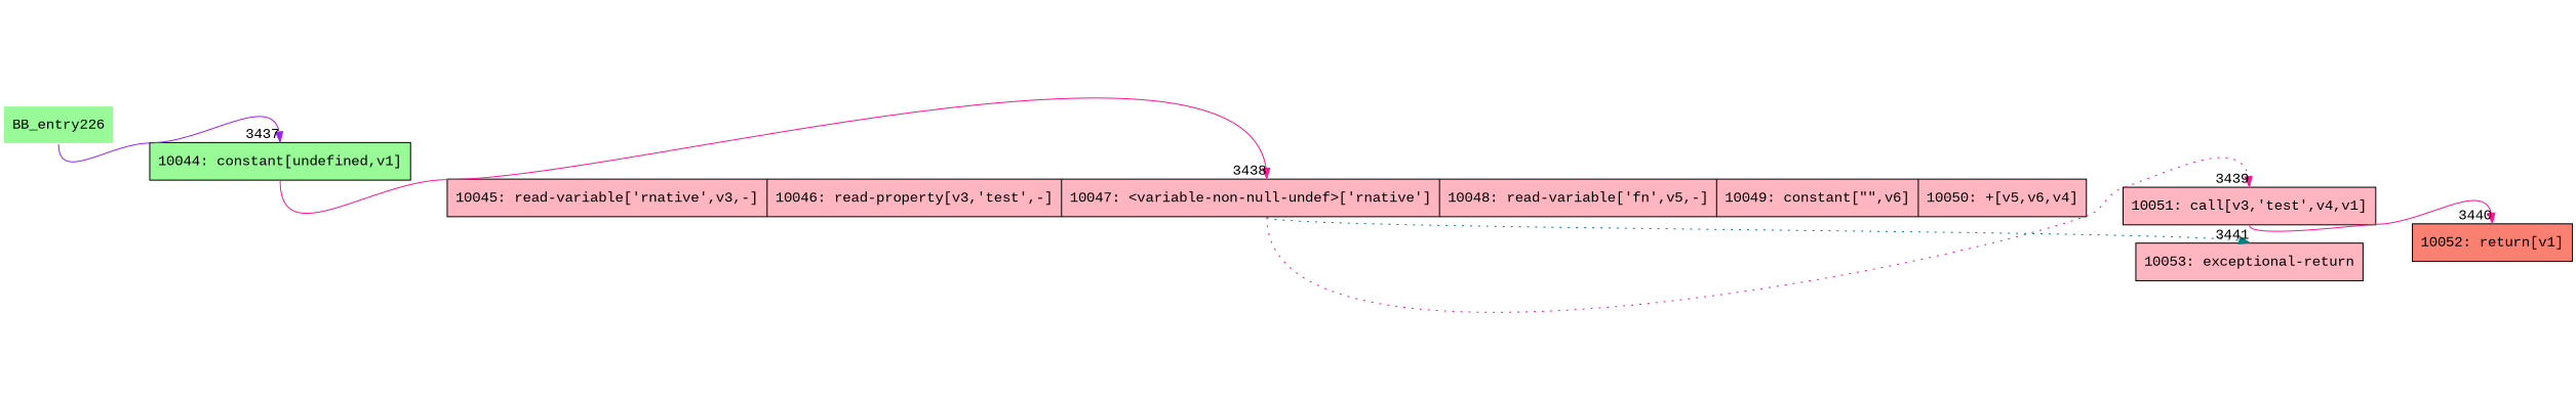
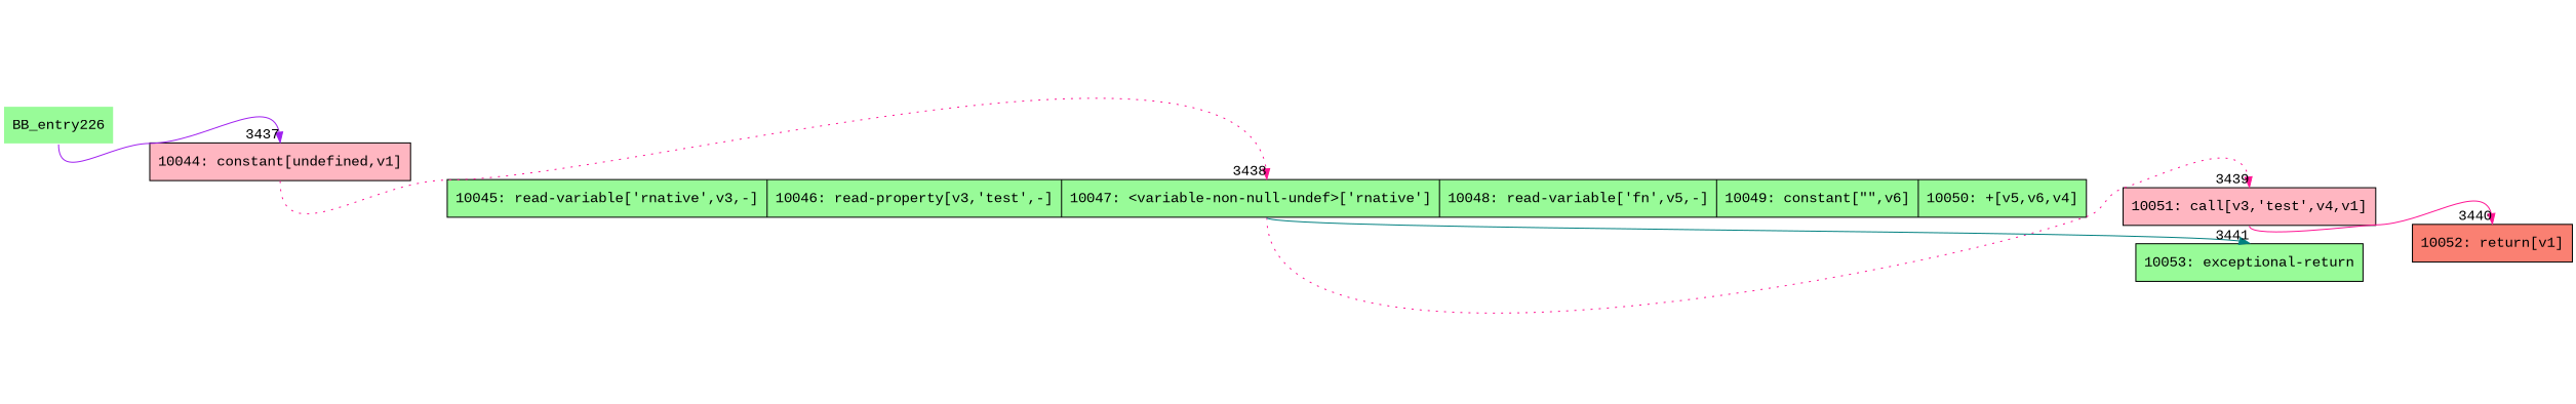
  digraph {
    fontname="Liberation Mono"
    rankdir=LR
    node [fillcolor=lightpink fontname="Liberation Mono" shape=record style=filled]
    edge [color=deeppink fontname="Liberation Mono" headport=n style=dotted tailport=s]
    BB_entry226 [fillcolor=palegreen shape=none]
-   n2 [fillcolor=palegreen label="{10044: constant[undefined,v1]}"]
-   n3 [label="{10045: read-variable['rnative',v3,-]|10046: read-property[v3,'test',-]|10047: \<variable-non-null-undef\>['rnative']|10048: read-variable['fn',v5,-]|10049: constant[\"\",v6]|10050: +[v5,v6,v4]}"]
+   n2 [label="{10044: constant[undefined,v1]}"]
+   n3 [fillcolor=palegreen label="{10045: read-variable['rnative',v3,-]|10046: read-property[v3,'test',-]|10047: \<variable-non-null-undef\>['rnative']|10048: read-variable['fn',v5,-]|10049: constant[\"\",v6]|10050: +[v5,v6,v4]}"]
    n4 [label="{10051: call[v3,'test',v4,v1]}"]
-   n5 [label="{10053: exceptional-return}"]
+   n5 [fillcolor=palegreen label="{10053: exceptional-return}"]
    n6 [fillcolor=salmon label="{10052: return[v1]}"]
    BB_entry226 -> n2 [color=purple headlabel="    3437" style=solid]
-   n2 -> n3 [headlabel="      3438" style=solid]
+   n2 -> n3 [headlabel="      3438"]
    n3 -> n4 [headlabel="      3439"]
-   n3 -> n5 [color=teal headlabel="      3441"]
+   n3 -> n5 [color=teal headlabel="      3441" style=solid]
    n4 -> n6 [headlabel="      3440" style=solid]
  }
